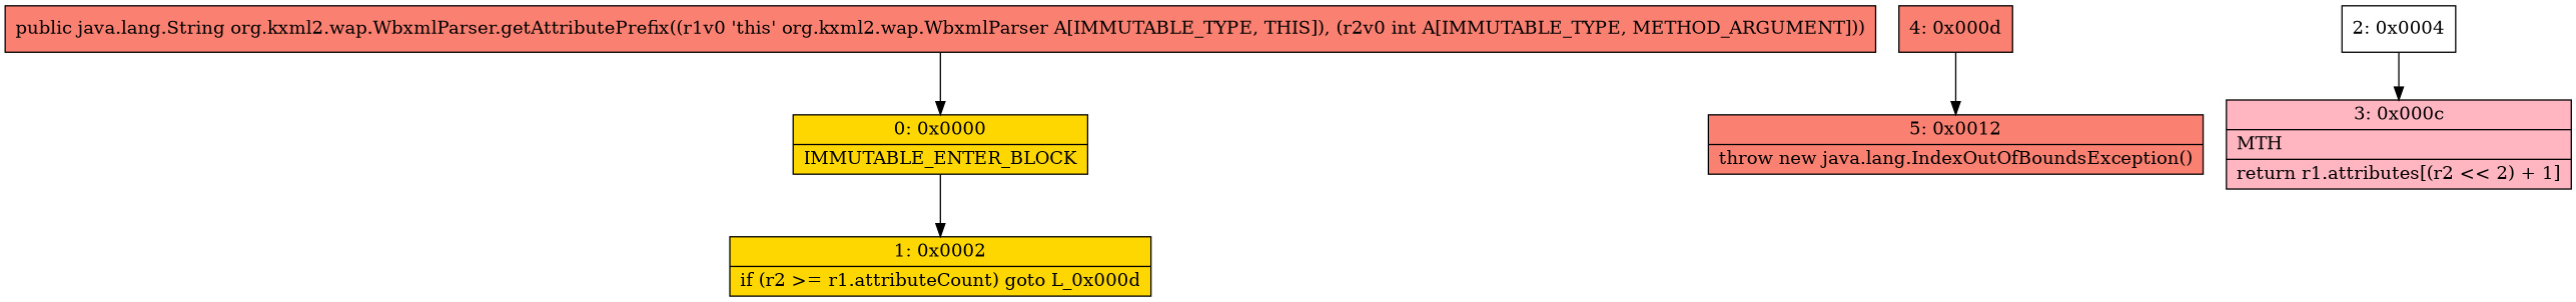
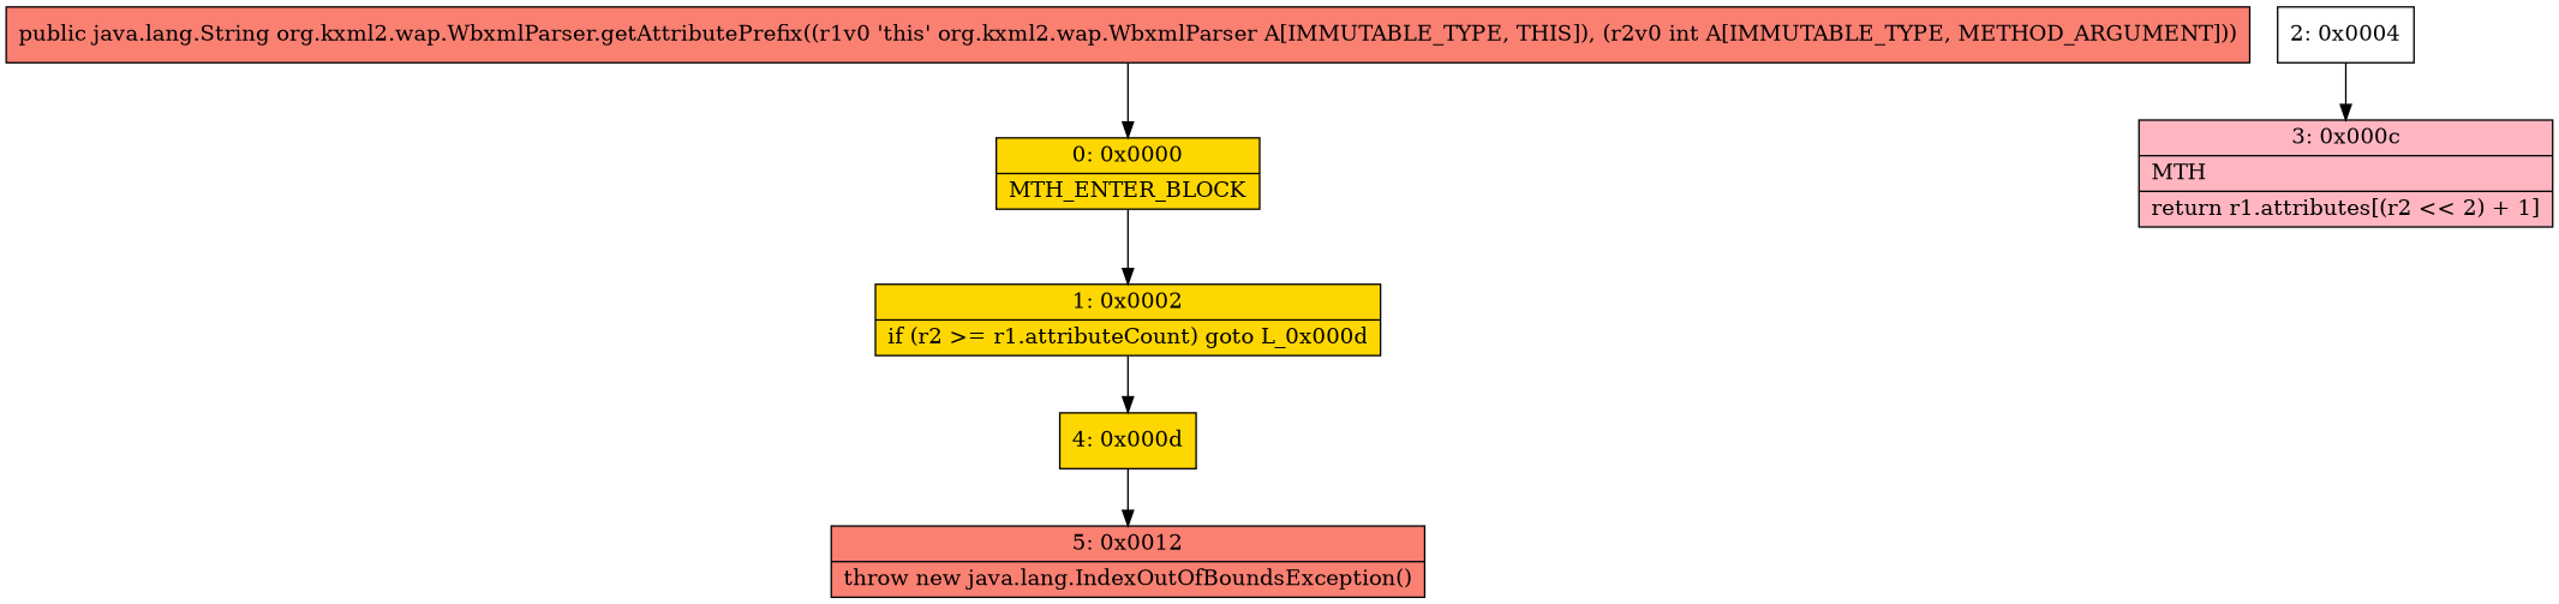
  digraph {
    node [fillcolor=gold shape=record style=filled]
-   n1 [label="{0\:\ 0x0000|IMMUTABLE_ENTER_BLOCK\l}"]
+   n1 [label="{0\:\ 0x0000|MTH_ENTER_BLOCK\l}"]
    n2 [label="{1\:\ 0x0002|if (r2 \>= r1.attributeCount) goto L_0x000d\l}"]
-   n3 [fillcolor=salmon label="{4\:\ 0x000d}"]
+   n3 [label="{4\:\ 0x000d}"]
    n4 [fillcolor=white label="{2\:\ 0x0004}"]
    n5 [fillcolor=lightpink label="{3\:\ 0x000c|MTH\l|return r1.attributes[(r2 \<\< 2) + 1]\l}"]
    n6 [fillcolor=salmon label="{5\:\ 0x0012|throw new java.lang.IndexOutOfBoundsException()\l}"]
    n7 [fillcolor=salmon label="{public java.lang.String org.kxml2.wap.WbxmlParser.getAttributePrefix((r1v0 'this' org.kxml2.wap.WbxmlParser A[IMMUTABLE_TYPE, THIS]), (r2v0 int A[IMMUTABLE_TYPE, METHOD_ARGUMENT])) }"]
    n1 -> n2
+   n2 -> n3
    n3 -> n6
    n4 -> n5
    n7 -> n1
  }
